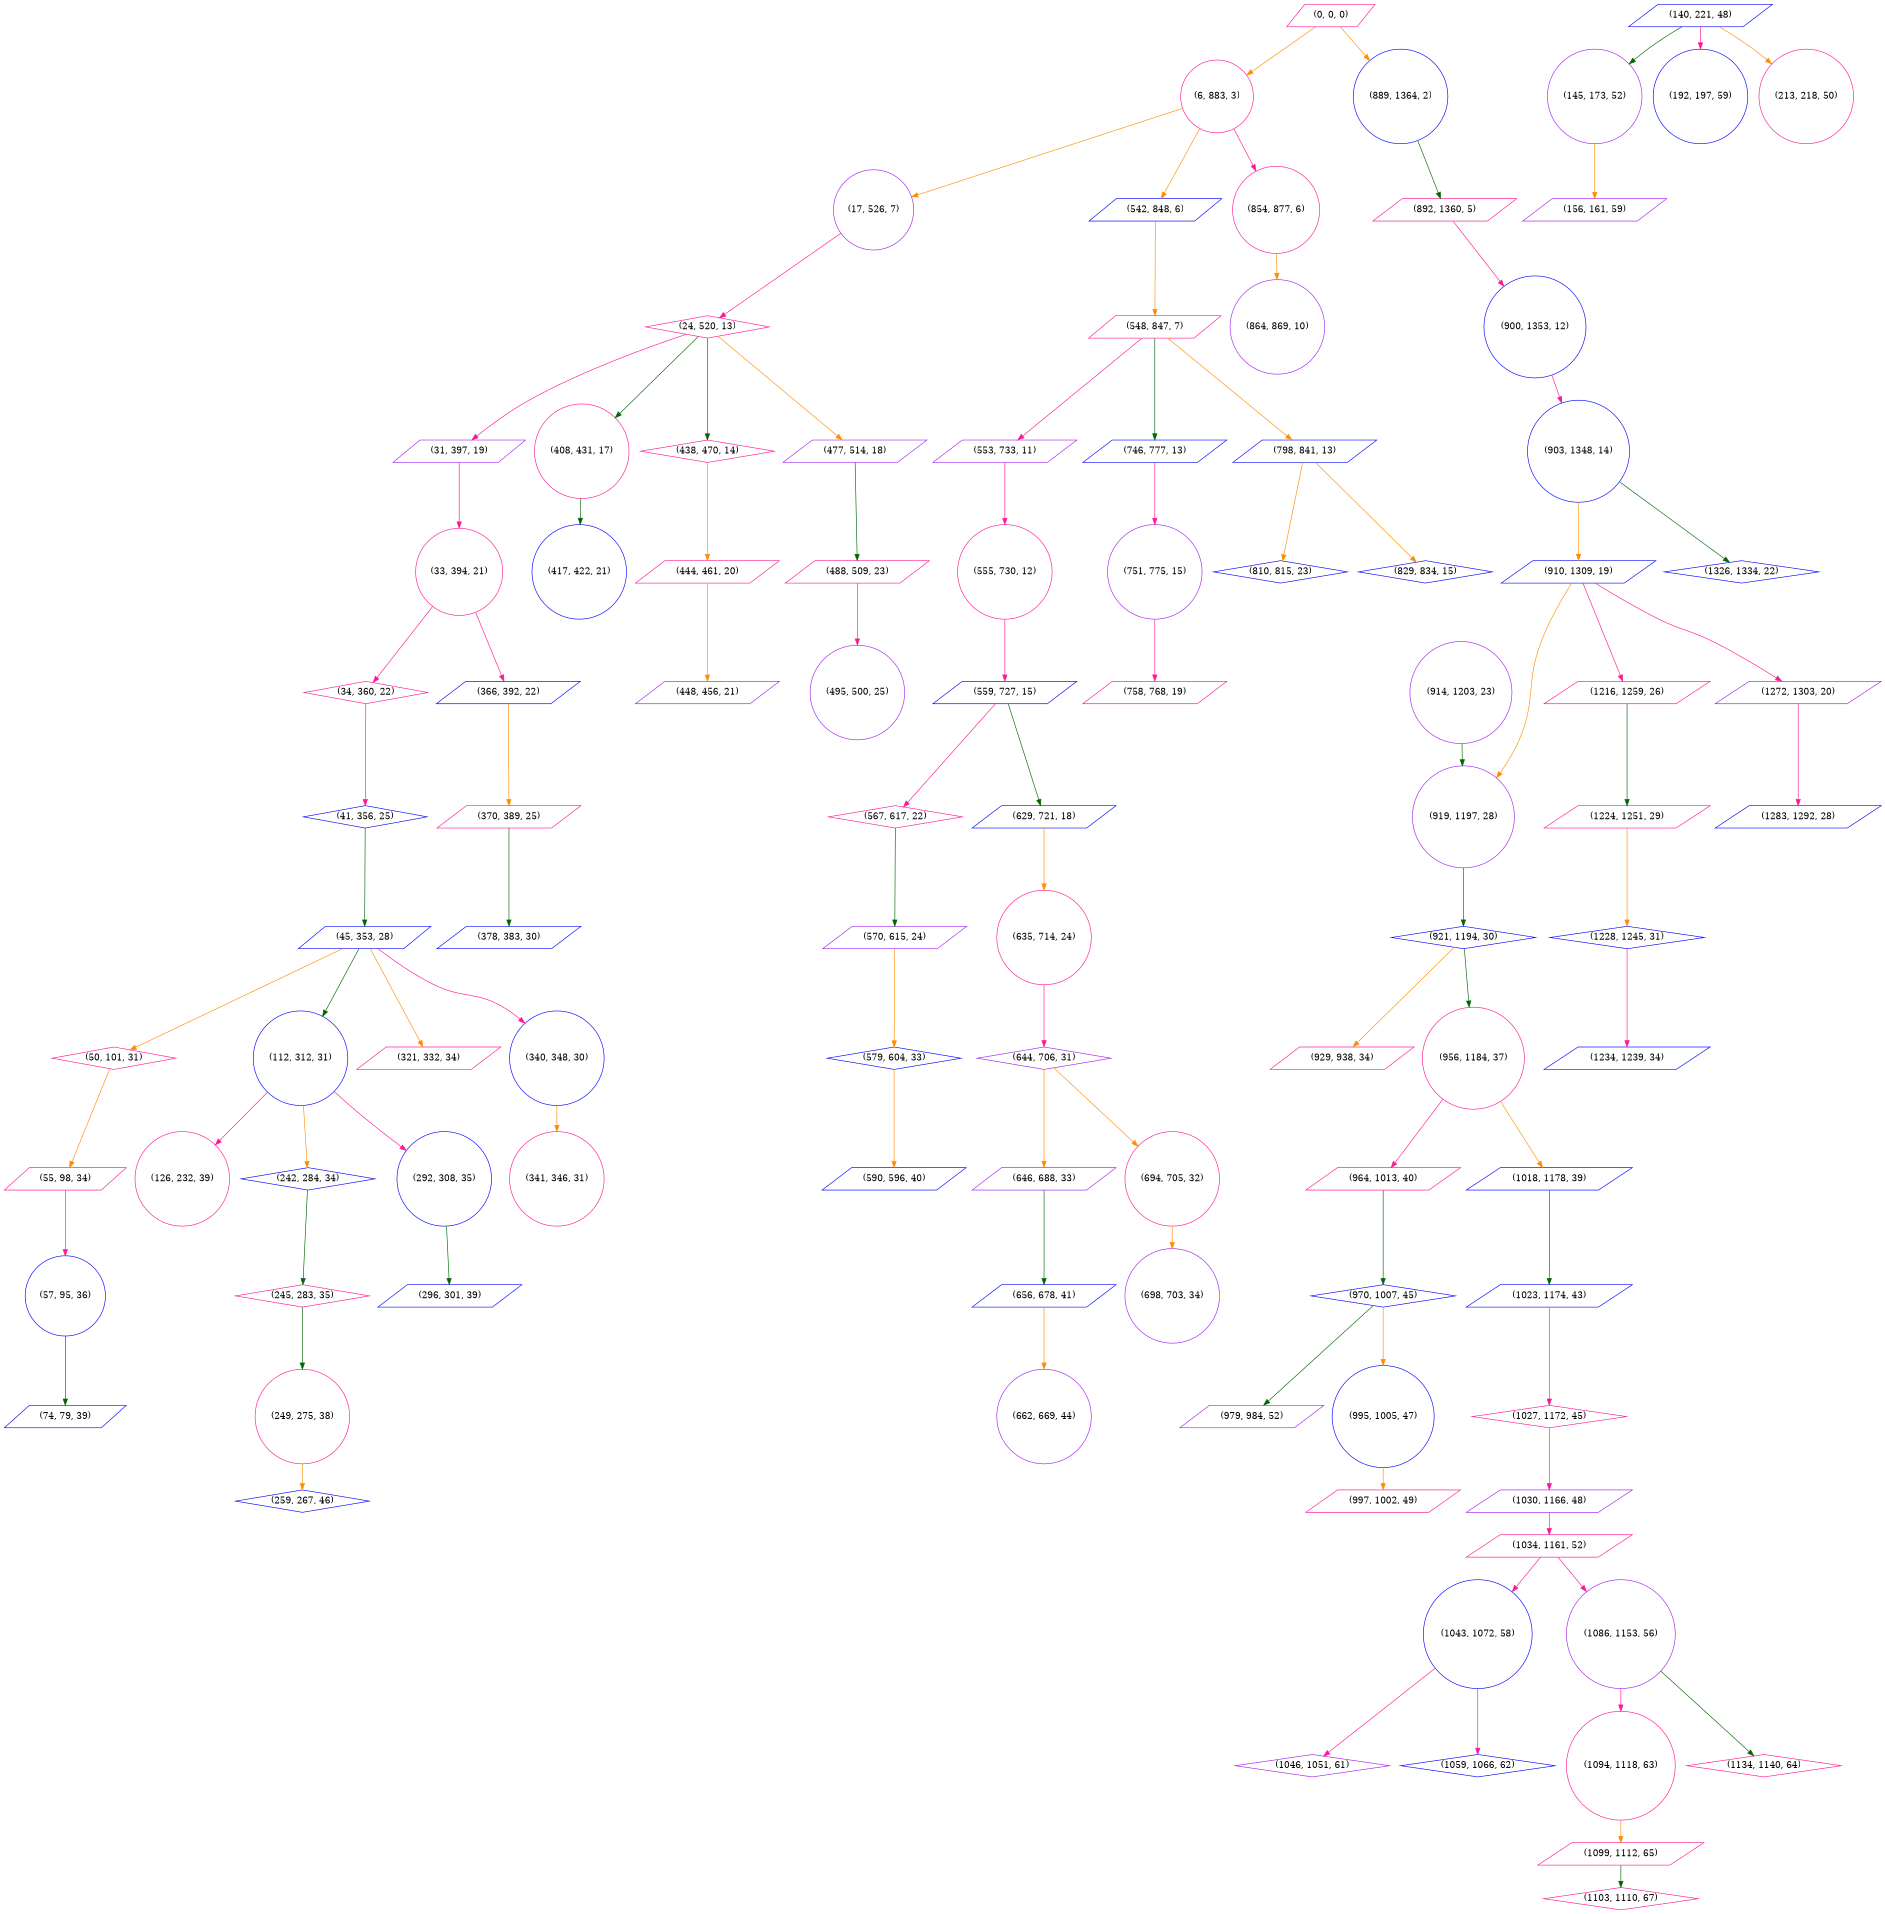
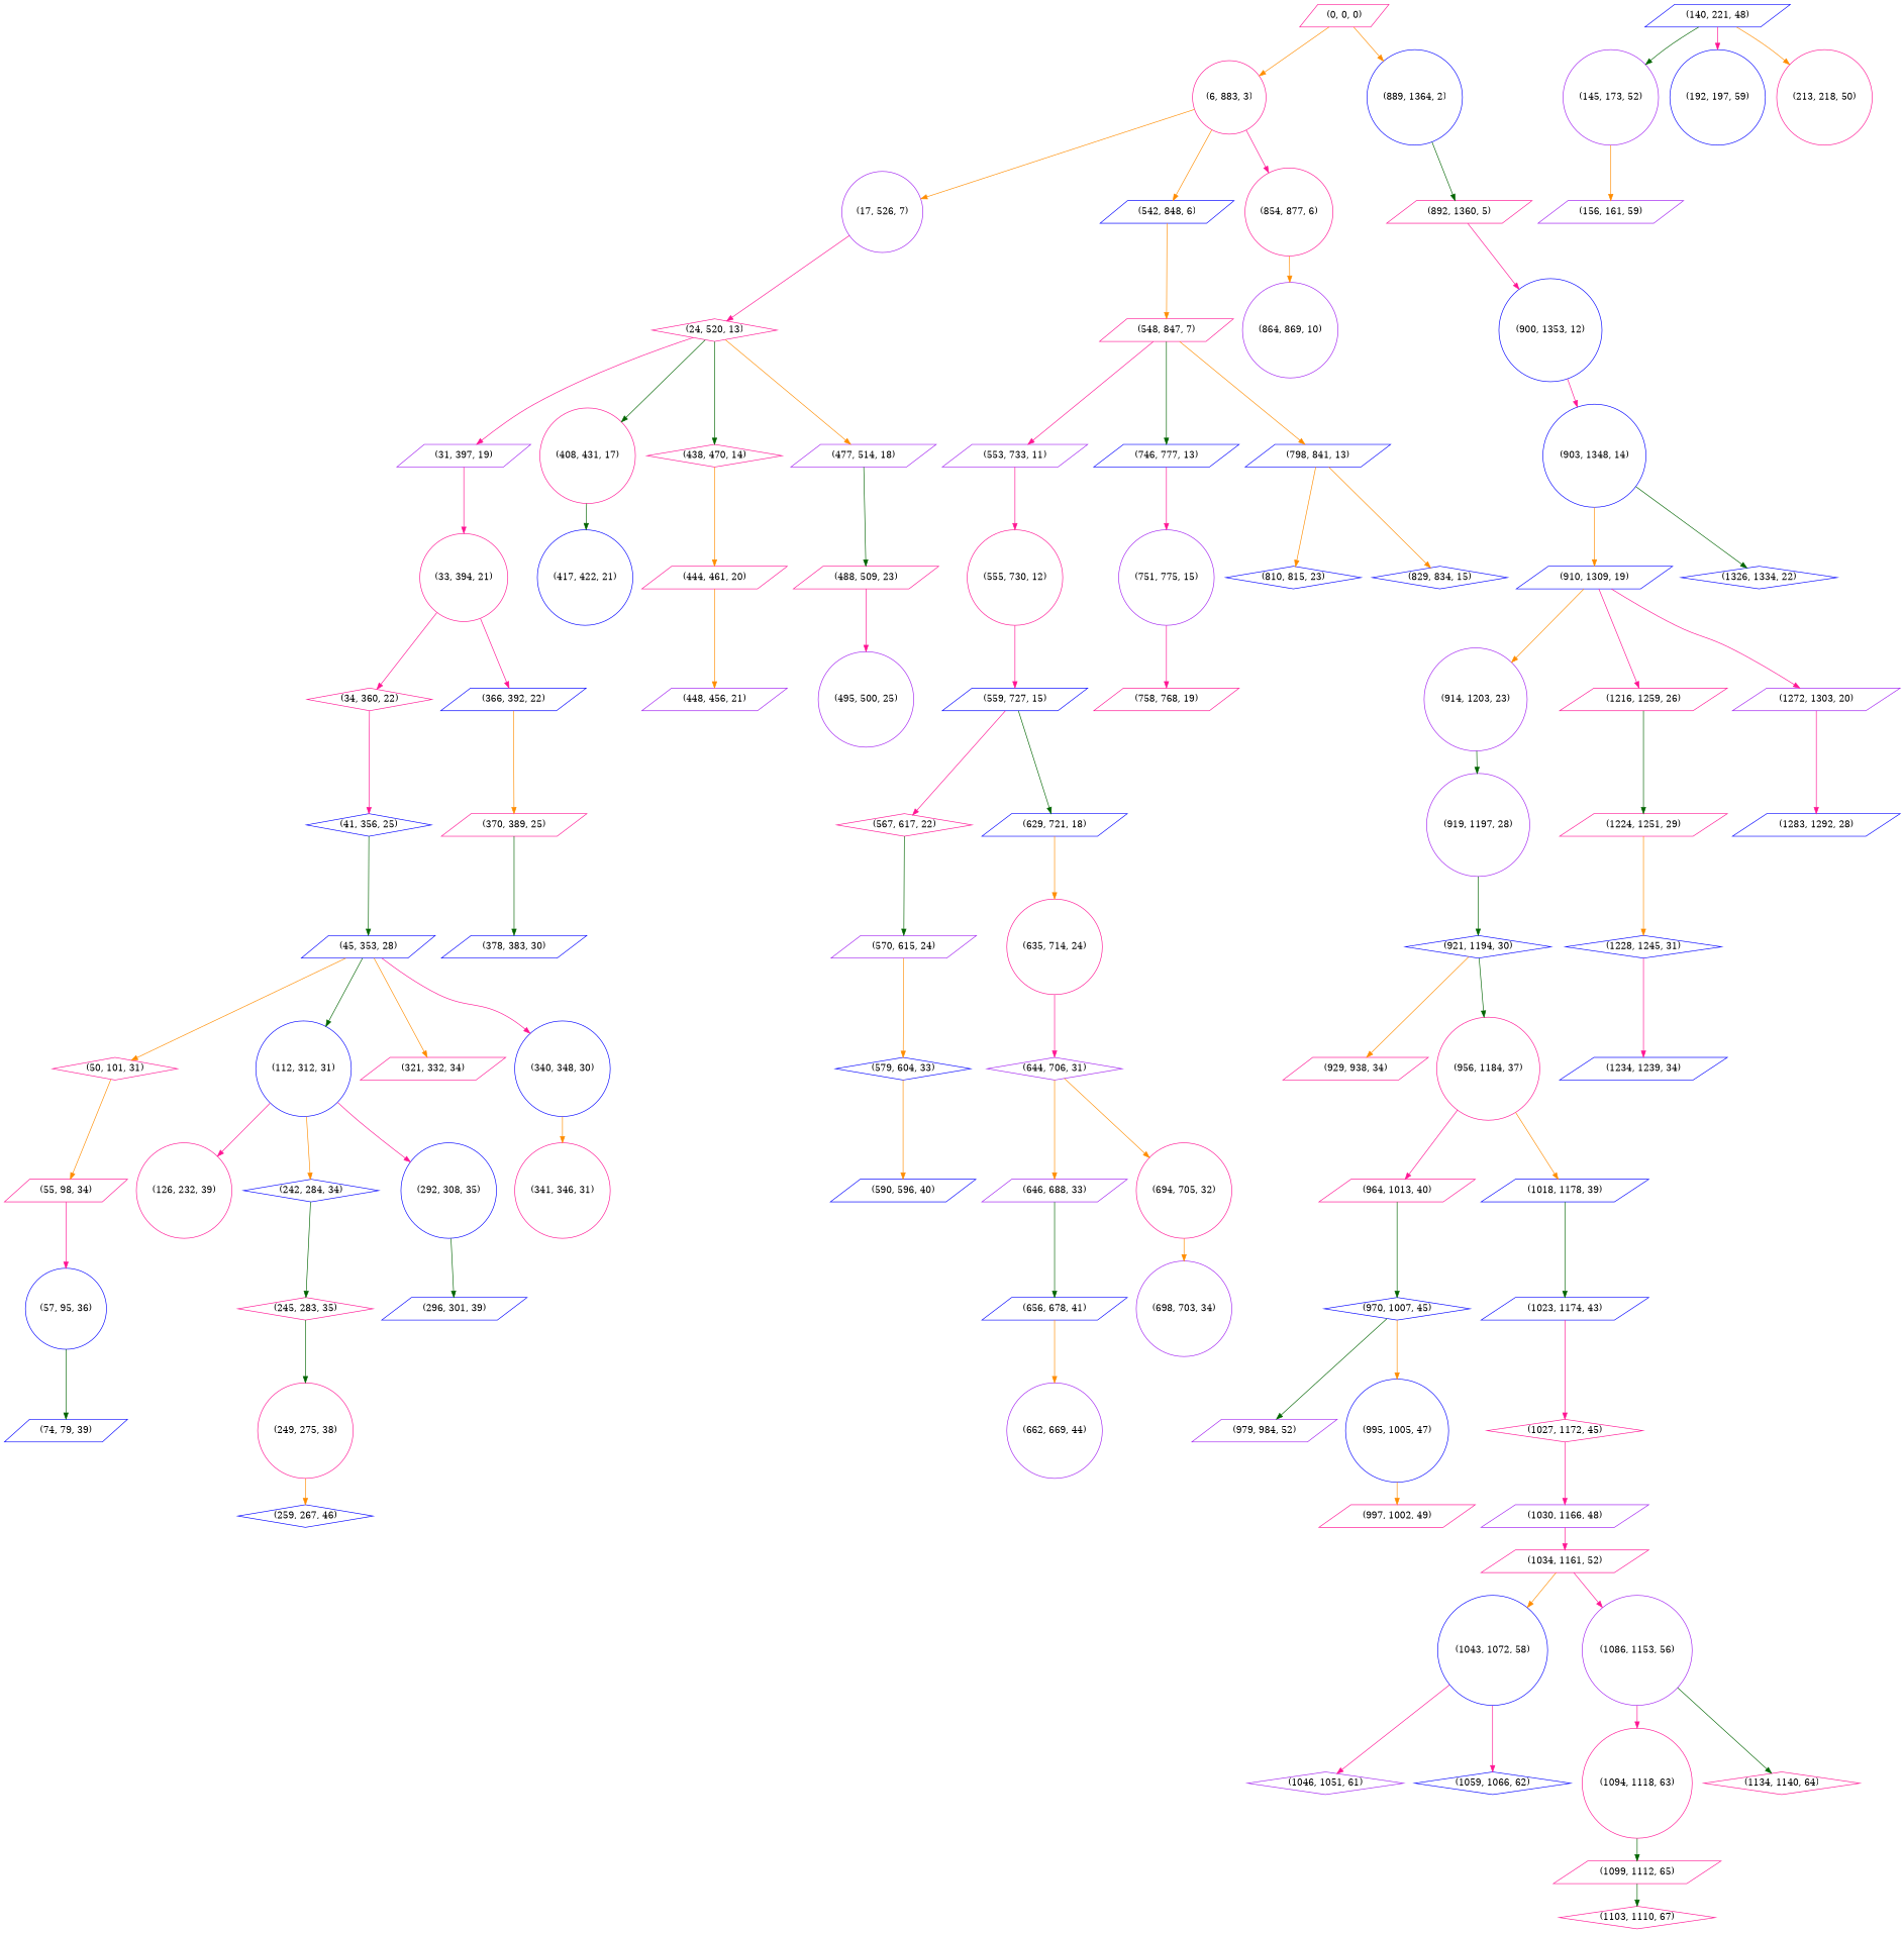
  digraph {
    node [color=blue shape=parallelogram]
    edge [color=darkorange]
    "(0, 0, 0)" [color=deeppink]
    "(6, 883, 3)" [color=deeppink shape=circle]
    "(889, 1364, 2)" [shape=circle]
    "(17, 526, 7)" [color=purple shape=circle]
    "(542, 848, 6)"
    "(854, 877, 6)" [color=deeppink shape=circle]
    "(892, 1360, 5)" [color=deeppink]
    "(24, 520, 13)" [color=deeppink shape=diamond]
    "(548, 847, 7)" [color=deeppink]
    "(864, 869, 10)" [color=purple shape=circle]
    "(31, 397, 19)" [color=purple]
    "(408, 431, 17)" [color=deeppink shape=circle]
    "(438, 470, 14)" [color=deeppink shape=diamond]
    "(477, 514, 18)" [color=purple]
    "(33, 394, 21)" [color=deeppink shape=circle]
    "(417, 422, 21)" [shape=circle]
    "(444, 461, 20)" [color=deeppink]
    "(488, 509, 23)" [color=deeppink]
    "(34, 360, 22)" [color=deeppink shape=diamond]
    "(366, 392, 22)"
    "(41, 356, 25)" [shape=diamond]
    "(370, 389, 25)" [color=deeppink]
    "(45, 353, 28)"
    "(50, 101, 31)" [color=deeppink shape=diamond]
    "(112, 312, 31)" [shape=circle]
    "(321, 332, 34)" [color=deeppink]
    "(340, 348, 30)" [shape=circle]
    "(55, 98, 34)" [color=deeppink]
    "(126, 232, 39)" [color=deeppink shape=circle]
    "(242, 284, 34)" [shape=diamond]
    "(292, 308, 35)" [shape=circle]
    "(341, 346, 31)" [color=deeppink shape=circle]
    "(57, 95, 36)" [shape=circle]
    "(74, 79, 39)"
    "(245, 283, 35)" [color=deeppink shape=diamond]
    "(296, 301, 39)"
    "(145, 173, 52)" [color=purple shape=circle]
    "(140, 221, 48)"
    "(192, 197, 59)" [shape=circle]
    "(213, 218, 50)" [color=deeppink shape=circle]
    "(156, 161, 59)" [color=purple]
    "(249, 275, 38)" [color=deeppink shape=circle]
    "(259, 267, 46)" [shape=diamond]
    "(378, 383, 30)"
    "(448, 456, 21)" [color=purple]
    "(495, 500, 25)" [color=purple shape=circle]
    "(553, 733, 11)" [color=purple]
    "(746, 777, 13)"
    "(798, 841, 13)"
    "(555, 730, 12)" [color=deeppink shape=circle]
    "(751, 775, 15)" [color=purple shape=circle]
    "(810, 815, 23)" [shape=diamond]
    "(829, 834, 15)" [shape=diamond]
    "(559, 727, 15)"
    "(567, 617, 22)" [color=deeppink shape=diamond]
    "(629, 721, 18)"
    "(570, 615, 24)" [color=purple]
    "(635, 714, 24)" [color=deeppink shape=circle]
    "(579, 604, 33)" [shape=diamond]
    "(590, 596, 40)"
    "(644, 706, 31)" [color=purple shape=diamond]
    "(646, 688, 33)" [color=purple]
    "(694, 705, 32)" [color=deeppink shape=circle]
    "(656, 678, 41)"
    "(698, 703, 34)" [color=purple shape=circle]
    "(662, 669, 44)" [color=purple shape=circle]
    "(758, 768, 19)" [color=deeppink]
    "(900, 1353, 12)" [shape=circle]
    "(903, 1348, 14)" [shape=circle]
    "(910, 1309, 19)"
    "(1326, 1334, 22)" [shape=diamond]
    "(914, 1203, 23)" [color=purple shape=circle]
    "(1216, 1259, 26)" [color=deeppink]
    "(1272, 1303, 20)" [color=purple]
    "(919, 1197, 28)" [color=purple shape=circle]
    "(1224, 1251, 29)" [color=deeppink]
    "(1283, 1292, 28)"
    "(921, 1194, 30)" [shape=diamond]
    "(929, 938, 34)" [color=deeppink]
    "(956, 1184, 37)" [color=deeppink shape=circle]
    "(964, 1013, 40)" [color=deeppink]
    "(1018, 1178, 39)"
    "(970, 1007, 45)" [shape=diamond]
    "(1023, 1174, 43)"
    "(979, 984, 52)" [color=purple]
    "(995, 1005, 47)" [shape=circle]
    "(997, 1002, 49)" [color=deeppink]
    "(1027, 1172, 45)" [color=deeppink shape=diamond]
    "(1030, 1166, 48)" [color=purple]
    "(1034, 1161, 52)" [color=deeppink]
    "(1043, 1072, 58)" [shape=circle]
    "(1086, 1153, 56)" [color=purple shape=circle]
    "(1046, 1051, 61)" [color=purple shape=diamond]
    "(1059, 1066, 62)" [shape=diamond]
    "(1094, 1118, 63)" [color=deeppink shape=circle]
    "(1134, 1140, 64)" [color=deeppink shape=diamond]
    "(1099, 1112, 65)" [color=deeppink]
    "(1103, 1110, 67)" [color=deeppink shape=diamond]
    "(1228, 1245, 31)" [shape=diamond]
    "(1234, 1239, 34)"
    "(0, 0, 0)" -> "(6, 883, 3)"
    "(0, 0, 0)" -> "(889, 1364, 2)"
    "(6, 883, 3)" -> "(17, 526, 7)"
    "(6, 883, 3)" -> "(542, 848, 6)"
    "(6, 883, 3)" -> "(854, 877, 6)" [color=deeppink]
    "(889, 1364, 2)" -> "(892, 1360, 5)" [color=darkgreen]
    "(17, 526, 7)" -> "(24, 520, 13)" [color=deeppink]
    "(542, 848, 6)" -> "(548, 847, 7)"
    "(854, 877, 6)" -> "(864, 869, 10)"
    "(892, 1360, 5)" -> "(900, 1353, 12)" [color=deeppink]
    "(24, 520, 13)" -> "(31, 397, 19)" [color=deeppink]
    "(24, 520, 13)" -> "(408, 431, 17)" [color=darkgreen]
    "(24, 520, 13)" -> "(438, 470, 14)" [color=darkgreen]
    "(24, 520, 13)" -> "(477, 514, 18)"
    "(548, 847, 7)" -> "(553, 733, 11)" [color=deeppink]
    "(548, 847, 7)" -> "(746, 777, 13)" [color=darkgreen]
    "(548, 847, 7)" -> "(798, 841, 13)"
    "(31, 397, 19)" -> "(33, 394, 21)" [color=deeppink]
    "(408, 431, 17)" -> "(417, 422, 21)" [color=darkgreen]
    "(438, 470, 14)" -> "(444, 461, 20)"
    "(477, 514, 18)" -> "(488, 509, 23)" [color=darkgreen]
    "(33, 394, 21)" -> "(34, 360, 22)" [color=deeppink]
    "(33, 394, 21)" -> "(366, 392, 22)" [color=deeppink]
    "(444, 461, 20)" -> "(448, 456, 21)"
    "(488, 509, 23)" -> "(495, 500, 25)" [color=deeppink]
    "(34, 360, 22)" -> "(41, 356, 25)" [color=deeppink]
    "(366, 392, 22)" -> "(370, 389, 25)"
    "(41, 356, 25)" -> "(45, 353, 28)" [color=darkgreen]
    "(370, 389, 25)" -> "(378, 383, 30)" [color=darkgreen]
    "(45, 353, 28)" -> "(50, 101, 31)"
    "(45, 353, 28)" -> "(112, 312, 31)" [color=darkgreen]
    "(45, 353, 28)" -> "(321, 332, 34)"
    "(45, 353, 28)" -> "(340, 348, 30)" [color=deeppink]
    "(50, 101, 31)" -> "(55, 98, 34)"
    "(112, 312, 31)" -> "(126, 232, 39)" [color=deeppink]
    "(112, 312, 31)" -> "(242, 284, 34)"
    "(112, 312, 31)" -> "(292, 308, 35)" [color=deeppink]
    "(340, 348, 30)" -> "(341, 346, 31)"
    "(55, 98, 34)" -> "(57, 95, 36)" [color=deeppink]
    "(242, 284, 34)" -> "(245, 283, 35)" [color=darkgreen]
    "(292, 308, 35)" -> "(296, 301, 39)" [color=darkgreen]
    "(57, 95, 36)" -> "(74, 79, 39)" [color=darkgreen]
    "(245, 283, 35)" -> "(249, 275, 38)" [color=darkgreen]
    "(145, 173, 52)" -> "(156, 161, 59)"
    "(140, 221, 48)" -> "(145, 173, 52)" [color=darkgreen]
    "(140, 221, 48)" -> "(192, 197, 59)" [color=deeppink]
    "(140, 221, 48)" -> "(213, 218, 50)"
    "(249, 275, 38)" -> "(259, 267, 46)"
    "(553, 733, 11)" -> "(555, 730, 12)" [color=deeppink]
    "(746, 777, 13)" -> "(751, 775, 15)" [color=deeppink]
    "(798, 841, 13)" -> "(810, 815, 23)"
    "(798, 841, 13)" -> "(829, 834, 15)"
    "(555, 730, 12)" -> "(559, 727, 15)" [color=deeppink]
    "(751, 775, 15)" -> "(758, 768, 19)" [color=deeppink]
    "(559, 727, 15)" -> "(567, 617, 22)" [color=deeppink]
    "(559, 727, 15)" -> "(629, 721, 18)" [color=darkgreen]
    "(567, 617, 22)" -> "(570, 615, 24)" [color=darkgreen]
    "(629, 721, 18)" -> "(635, 714, 24)"
    "(570, 615, 24)" -> "(579, 604, 33)"
    "(635, 714, 24)" -> "(644, 706, 31)" [color=deeppink]
    "(579, 604, 33)" -> "(590, 596, 40)"
    "(644, 706, 31)" -> "(646, 688, 33)"
    "(644, 706, 31)" -> "(694, 705, 32)"
    "(646, 688, 33)" -> "(656, 678, 41)" [color=darkgreen]
    "(694, 705, 32)" -> "(698, 703, 34)"
    "(656, 678, 41)" -> "(662, 669, 44)"
    "(900, 1353, 12)" -> "(903, 1348, 14)" [color=deeppink]
    "(903, 1348, 14)" -> "(910, 1309, 19)"
    "(903, 1348, 14)" -> "(1326, 1334, 22)" [color=darkgreen]
-   "(910, 1309, 19)" -> "(919, 1197, 28)"
+   "(910, 1309, 19)" -> "(914, 1203, 23)"
    "(910, 1309, 19)" -> "(1216, 1259, 26)" [color=deeppink]
    "(910, 1309, 19)" -> "(1272, 1303, 20)" [color=deeppink]
    "(914, 1203, 23)" -> "(919, 1197, 28)" [color=darkgreen]
    "(1216, 1259, 26)" -> "(1224, 1251, 29)" [color=darkgreen]
    "(1272, 1303, 20)" -> "(1283, 1292, 28)" [color=deeppink]
    "(919, 1197, 28)" -> "(921, 1194, 30)" [color=darkgreen]
    "(1224, 1251, 29)" -> "(1228, 1245, 31)"
    "(921, 1194, 30)" -> "(929, 938, 34)"
    "(921, 1194, 30)" -> "(956, 1184, 37)" [color=darkgreen]
    "(956, 1184, 37)" -> "(964, 1013, 40)" [color=deeppink]
    "(956, 1184, 37)" -> "(1018, 1178, 39)"
    "(964, 1013, 40)" -> "(970, 1007, 45)" [color=darkgreen]
    "(1018, 1178, 39)" -> "(1023, 1174, 43)" [color=darkgreen]
    "(970, 1007, 45)" -> "(979, 984, 52)" [color=darkgreen]
    "(970, 1007, 45)" -> "(995, 1005, 47)"
    "(1023, 1174, 43)" -> "(1027, 1172, 45)" [color=deeppink]
    "(995, 1005, 47)" -> "(997, 1002, 49)"
    "(1027, 1172, 45)" -> "(1030, 1166, 48)" [color=deeppink]
    "(1030, 1166, 48)" -> "(1034, 1161, 52)" [color=deeppink]
-   "(1034, 1161, 52)" -> "(1043, 1072, 58)" [color=deeppink]
+   "(1034, 1161, 52)" -> "(1043, 1072, 58)"
    "(1034, 1161, 52)" -> "(1086, 1153, 56)" [color=deeppink]
    "(1043, 1072, 58)" -> "(1046, 1051, 61)" [color=deeppink]
    "(1043, 1072, 58)" -> "(1059, 1066, 62)" [color=deeppink]
    "(1086, 1153, 56)" -> "(1094, 1118, 63)" [color=deeppink]
    "(1086, 1153, 56)" -> "(1134, 1140, 64)" [color=darkgreen]
-   "(1094, 1118, 63)" -> "(1099, 1112, 65)"
+   "(1094, 1118, 63)" -> "(1099, 1112, 65)" [color=darkgreen]
    "(1099, 1112, 65)" -> "(1103, 1110, 67)" [color=darkgreen]
    "(1228, 1245, 31)" -> "(1234, 1239, 34)" [color=deeppink]
  }
